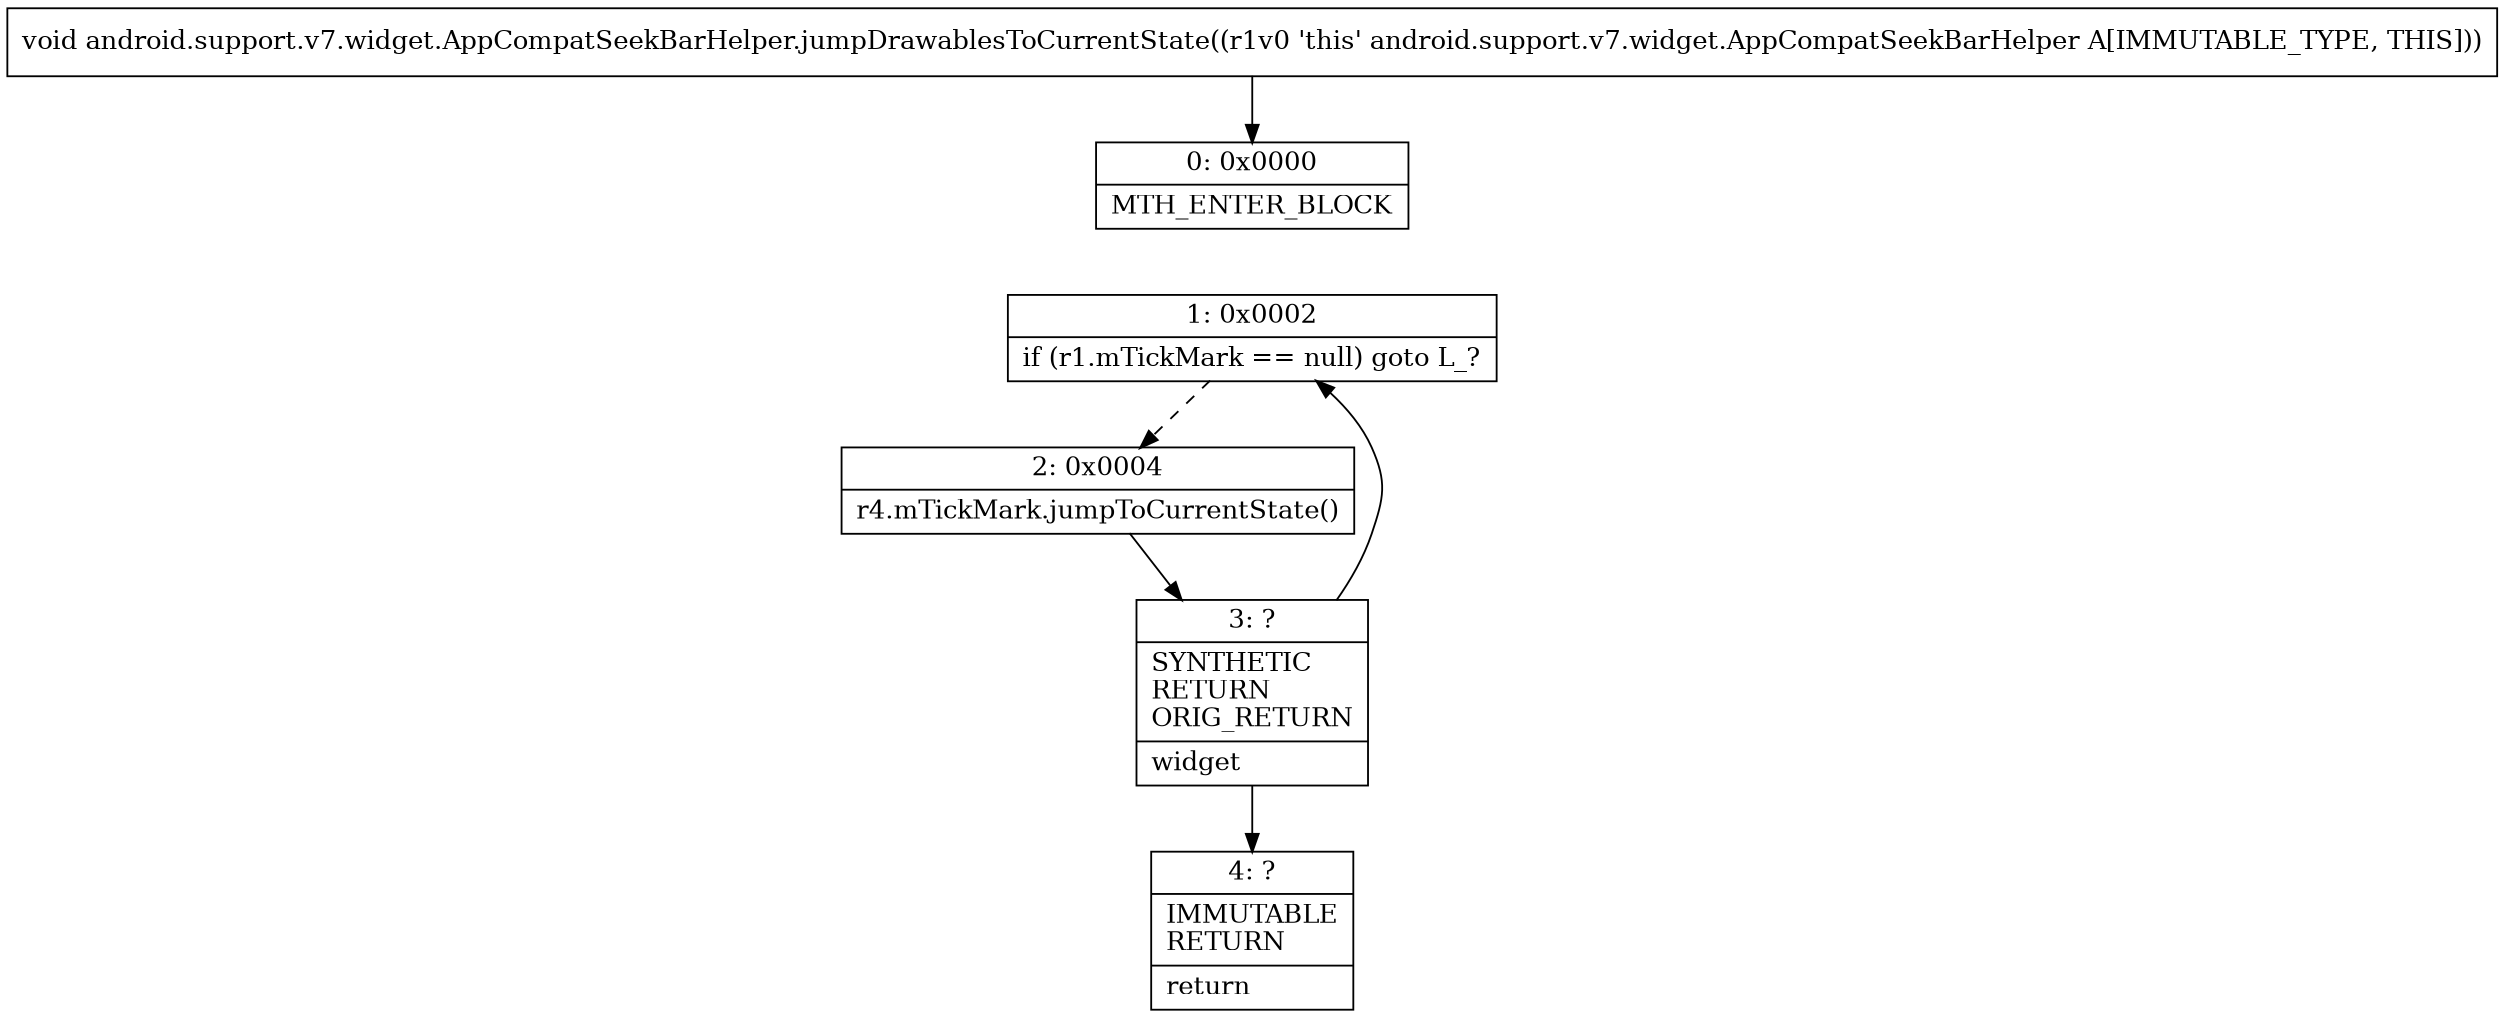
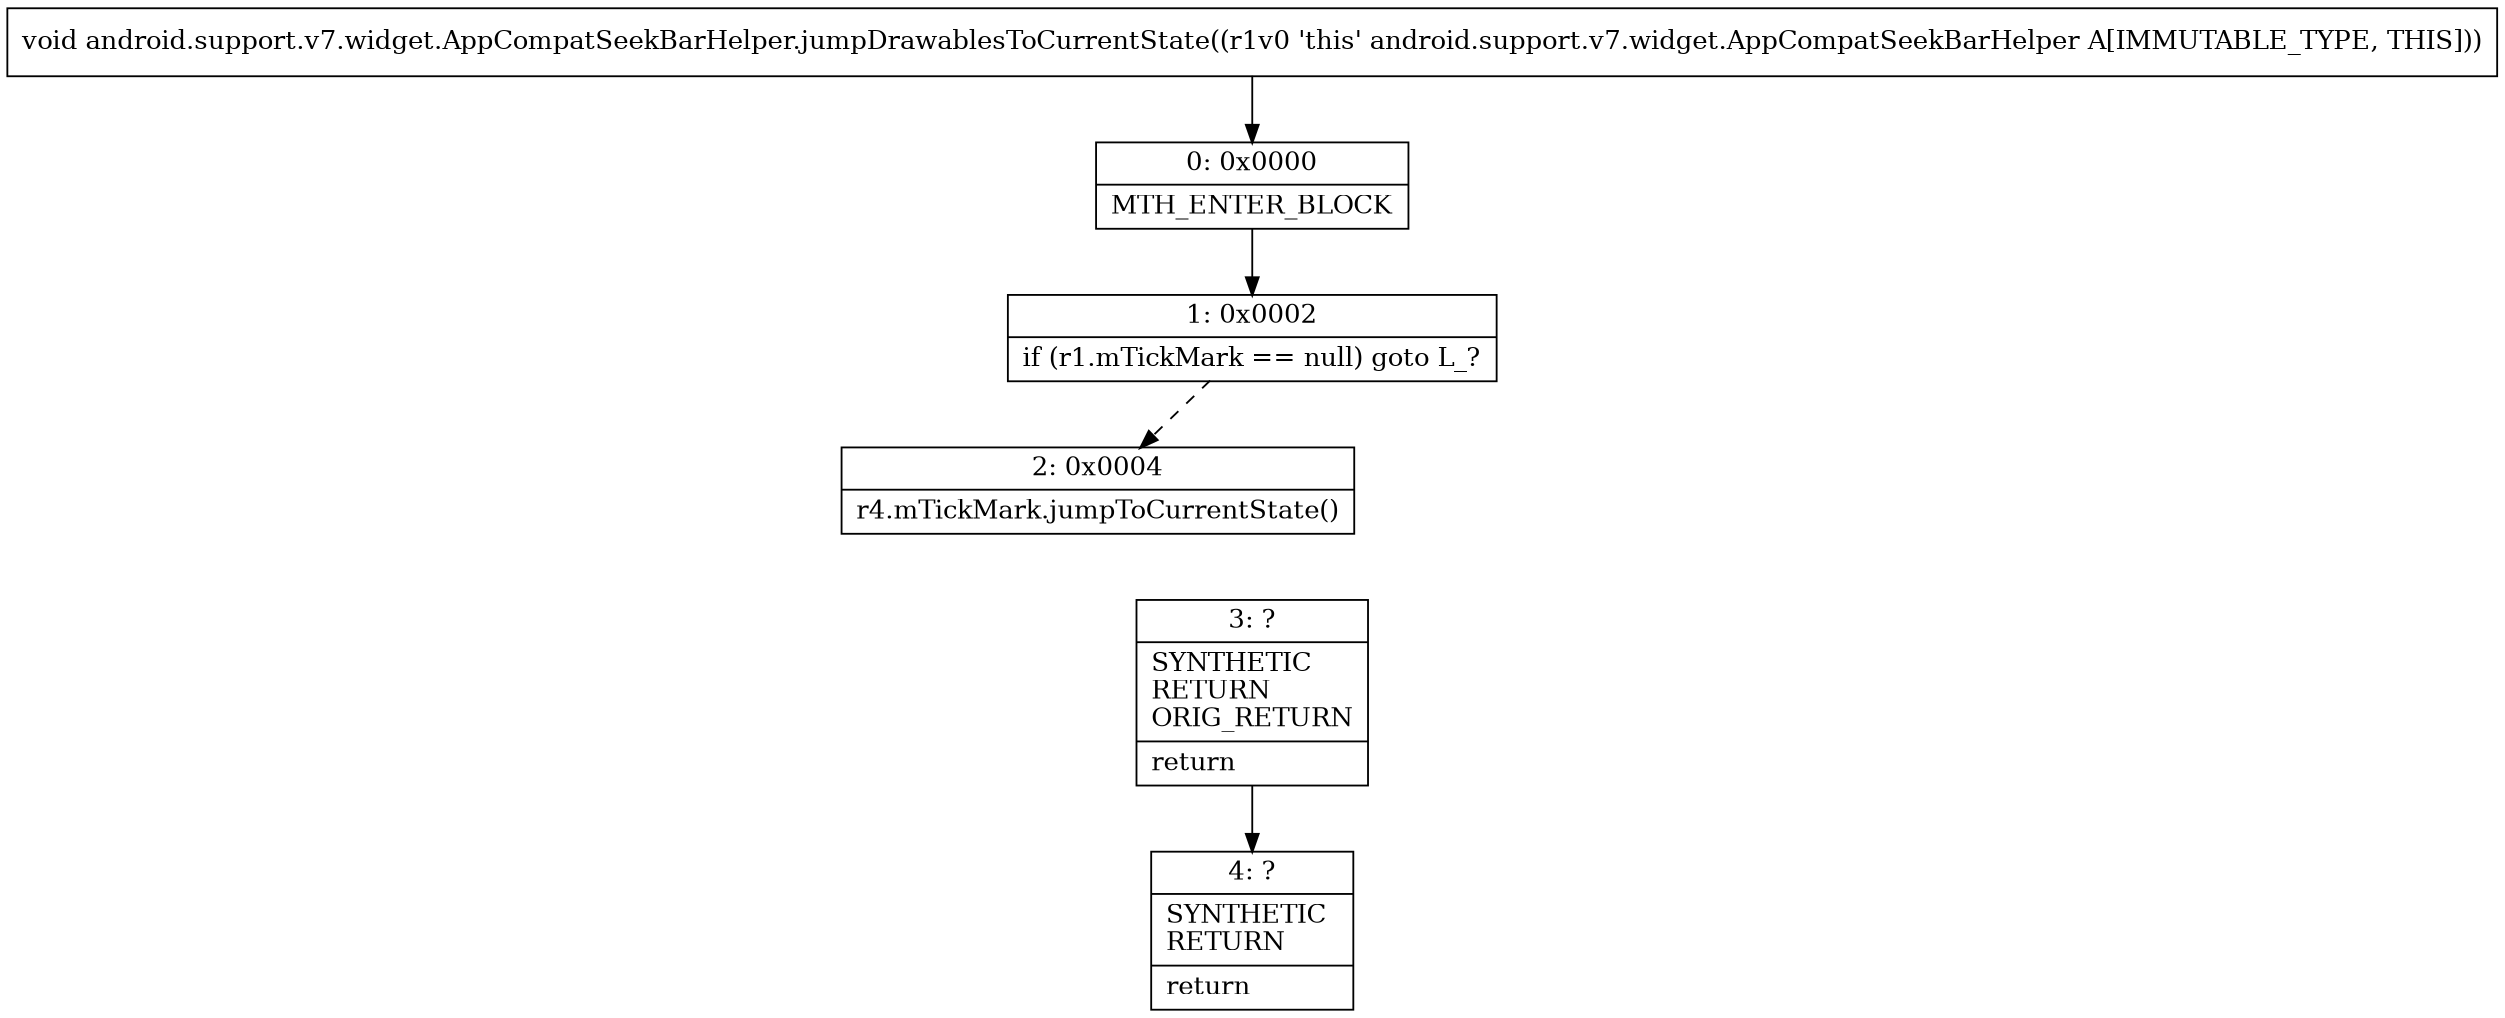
  digraph {
    node [shape=record]
    n1 [label="{0\:\ 0x0000|MTH_ENTER_BLOCK\l}"]
    n2 [label="{1\:\ 0x0002|if (r1.mTickMark == null) goto L_?\l}"]
    n3 [label="{2\:\ 0x0004|r4.mTickMark.jumpToCurrentState()\l}"]
-   n4 [label="{3\:\ ?|SYNTHETIC\lRETURN\lORIG_RETURN\l|widget\l}"]
-   n5 [label="{4\:\ ?|IMMUTABLE\lRETURN\l|return\l}"]
+   n4 [label="{3\:\ ?|SYNTHETIC\lRETURN\lORIG_RETURN\l|return\l}"]
+   n5 [label="{4\:\ ?|SYNTHETIC\lRETURN\l|return\l}"]
    n6 [label="{void android.support.v7.widget.AppCompatSeekBarHelper.jumpDrawablesToCurrentState((r1v0 'this' android.support.v7.widget.AppCompatSeekBarHelper A[IMMUTABLE_TYPE, THIS])) }"]
-   n4 -> n2
+   n1 -> n2
    n2 -> n3 [style=dashed]
-   n3 -> n4
    n4 -> n5
    n6 -> n1
  }
